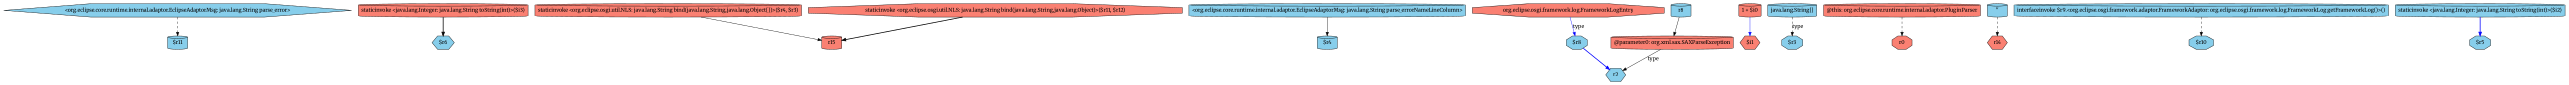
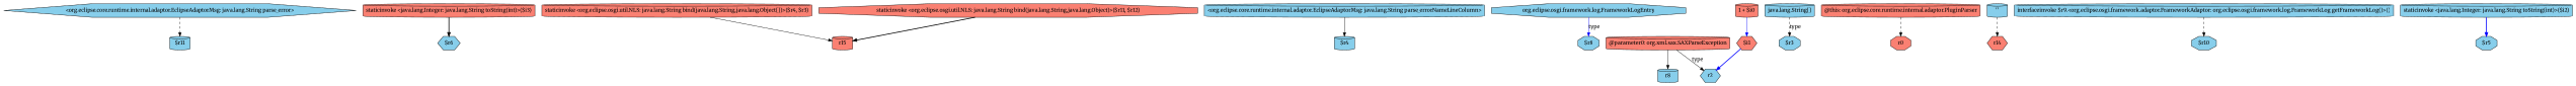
  digraph {
    fontname=Merriweather
    node [fillcolor=skyblue fontname=Merriweather shape=cylinder style=filled]
    edge [color=black fontname=Merriweather style=solid]
    n1 [label="<org.eclipse.core.runtime.internal.adaptor.EclipseAdaptorMsg: java.lang.String parse_error>" shape=hexagon]
    n2 [label="$r11"]
    n3 [fillcolor=salmon label="staticinvoke <java.lang.Integer: java.lang.String toString(int)>($i3)"]
    n4 [label="$r6" shape=hexagon]
    n5 [fillcolor=salmon label="staticinvoke <org.eclipse.osgi.util.NLS: java.lang.String bind(java.lang.String,java.lang.Object[])>($r4, $r3)"]
    n6 [fillcolor=salmon label=r15]
    n7 [label="<org.eclipse.core.runtime.internal.adaptor.EclipseAdaptorMsg: java.lang.String parse_errorNameLineColumn>"]
    n8 [label="$r4"]
-   n9 [fillcolor=salmon label="org.eclipse.osgi.framework.log.FrameworkLogEntry" shape=octagon]
+   n9 [label="org.eclipse.osgi.framework.log.FrameworkLogEntry" shape=octagon]
    n10 [label="$r8" shape=octagon]
    n11 [label=r2 shape=hexagon]
    n12 [fillcolor=salmon label="@parameter0: org.xml.sax.SAXParseException"]
    n13 [label=r8]
    n14 [fillcolor=salmon label="1 + $i0"]
    n15 [fillcolor=salmon label="$i1" shape=hexagon]
    n16 [fillcolor=salmon label="staticinvoke <org.eclipse.osgi.util.NLS: java.lang.String bind(java.lang.String,java.lang.Object)>($r11, $r12)" shape=octagon]
    n17 [label="java.lang.String[]"]
    n18 [label="$r3" shape=octagon]
    n19 [fillcolor=salmon label="@this: org.eclipse.core.runtime.internal.adaptor.PluginParser"]
    n20 [fillcolor=salmon label=r0 shape=octagon]
    n21 [label="''"]
    n22 [fillcolor=salmon label=r14 shape=hexagon]
    n23 [label="interfaceinvoke $r9.<org.eclipse.osgi.framework.adaptor.FrameworkAdaptor: org.eclipse.osgi.framework.log.FrameworkLog getFrameworkLog()>()"]
    n24 [label="$r10" shape=octagon]
    n25 [label="staticinvoke <java.lang.Integer: java.lang.String toString(int)>($i2)"]
    n26 [label="$r5" shape=octagon]
    n1 -> n2 [style=dashed]
    n3 -> n4 [style=bold]
    n5 -> n6
    n7 -> n8
    n9 -> n10 [color=blue label=type]
-   n10 -> n11 [color=blue style=bold]
+   n15 -> n11 [color=blue style=bold]
    n12 -> n11 [label=type]
-   n13 -> n12
+   n12 -> n13
    n14 -> n15 [color=blue]
    n16 -> n6 [style=bold]
    n17 -> n18 [label=type style=dashed]
    n19 -> n20 [style=dashed]
    n21 -> n22 [style=dashed]
    n23 -> n24 [style=dashed]
    n25 -> n26 [color=blue style=bold]
  }
